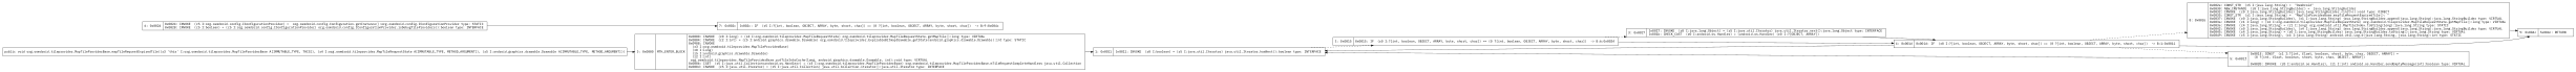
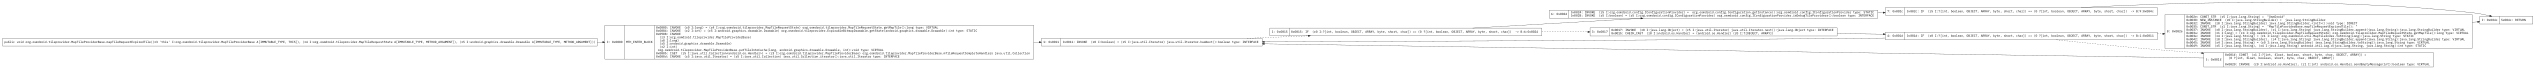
  digraph {
    fontname="IBM Plex Mono"
    rankdir=LR
    node [fontname="IBM Plex Mono" shape=record]
    edge [fontname="IBM Plex Mono"]
    n1 [label="{0\:\ 0x0000|MTH_ENTER_BLOCK\l|0x0000: INVOKE  (r0 I:long) = (r4 I:org.osmdroid.tileprovider.MapTileRequestState) org.osmdroid.tileprovider.MapTileRequestState.getMapTile():long type: VIRTUAL \l0x0004: INVOKE  (r2 I:int) = (r5 I:android.graphics.drawable.Drawable) org.osmdroid.tileprovider.ExpirableBitmapDrawable.getState(android.graphics.drawable.Drawable):int type: STATIC \l0x0908: INVOKE  \l  (r3 I:org.osmdroid.tileprovider.MapTileProviderBase)\l  (r0 I:long)\l  (r5 I:android.graphics.drawable.Drawable)\l  (r2 I:int)\l org.osmdroid.tileprovider.MapTileProviderBase.putTileIntoCache(long, android.graphics.drawable.Drawable, int):void type: VIRTUAL \l0x000b: IGET  (r5 I:java.util.Collection\<android.os.Handler\>) = (r3 I:org.osmdroid.tileprovider.MapTileProviderBase) org.osmdroid.tileprovider.MapTileProviderBase.mTileRequestCompleteHandlers java.util.Collection \l0x000d: INVOKE  (r5 I:java.util.Iterator) = (r5 I:java.util.Collection) java.util.Collection.iterator():java.util.Iterator type: INTERFACE \l}"]
    n2 [label="{1\:\ 0x0011|0x0011: INVOKE  (r0 I:boolean) = (r5 I:java.util.Iterator) java.util.Iterator.hasNext():boolean type: INTERFACE \l}"]
    n3 [label="{2\:\ 0x0015|0x0015: IF  (r0 I:?[int, boolean, OBJECT, ARRAY, byte, short, char]) == (0 ?[int, boolean, OBJECT, ARRAY, byte, short, char])  \-\> B:6:0x0024 \l}"]
    n4 [label="{3\:\ 0x0017|0x0017: INVOKE  (r0 I:java.lang.Object) = (r5 I:java.util.Iterator) java.util.Iterator.next():java.lang.Object type: INTERFACE \l0x001b: CHECK_CAST  (r0 I:android.os.Handler) = (android.os.Handler) (r0 I:?[OBJECT, ARRAY]) \l}"]
    n5 [label="{6\:\ 0x0024|0x0024: INVOKE  (r5 I:org.osmdroid.config.IConfigurationProvider) =  org.osmdroid.config.Configuration.getInstance():org.osmdroid.config.IConfigurationProvider type: STATIC \l0x0028: INVOKE  (r5 I:boolean) = (r5 I:org.osmdroid.config.IConfigurationProvider) org.osmdroid.config.IConfigurationProvider.isDebugTileProviders():boolean type: INTERFACE \l}"]
    n6 [label="{4\:\ 0x001d|0x001d: IF  (r0 I:?[int, boolean, OBJECT, ARRAY, byte, short, char]) == (0 ?[int, boolean, OBJECT, ARRAY, byte, short, char])  \-\> B:1:0x0011 \l}"]
    n7 [label="{7\:\ 0x002c|0x002c: IF  (r5 I:?[int, boolean, OBJECT, ARRAY, byte, short, char]) == (0 ?[int, boolean, OBJECT, ARRAY, byte, short, char])  \-\> B:9:0x004c \l}"]
    n8 [label="{5\:\ 0x001f|0x001f: CONST  (r1 I:?[int, float, boolean, short, byte, char, OBJECT, ARRAY]) = \l  (0 ?[int, float, boolean, short, byte, char, OBJECT, ARRAY])\l \l0x0020: INVOKE  (r0 I:android.os.Handler), (r1 I:int) android.os.Handler.sendEmptyMessage(int):boolean type: VIRTUAL \l}"]
    n9 [label="{8\:\ 0x002e|0x002e: CONST_STR  (r5 I:java.lang.String) =  \"OsmDroid\" \l0x0030: NEW_INSTANCE  (r0 I:java.lang.StringBuilder) =  java.lang.StringBuilder \l0x0032: INVOKE  (r0 I:java.lang.StringBuilder) java.lang.StringBuilder.\<init\>():void type: DIRECT \l0x0035: CONST_STR  (r1 I:java.lang.String) =  \"MapTileProviderBase.mapTileRequestExpiredTile(): \" \l0x0037: INVOKE  (r0 I:java.lang.StringBuilder), (r1 I:java.lang.String) java.lang.StringBuilder.append(java.lang.String):java.lang.StringBuilder type: VIRTUAL \l0x003a: INVOKE  (r1 I:long) = (r4 I:org.osmdroid.tileprovider.MapTileRequestState) org.osmdroid.tileprovider.MapTileRequestState.getMapTile():long type: VIRTUAL \l0x003e: INVOKE  (r4 I:java.lang.String) = (r1 I:long) org.osmdroid.util.MapTileIndex.toString(long):java.lang.String type: STATIC \l0x0042: INVOKE  (r0 I:java.lang.StringBuilder), (r4 I:java.lang.String) java.lang.StringBuilder.append(java.lang.String):java.lang.StringBuilder type: VIRTUAL \l0x0045: INVOKE  (r4 I:java.lang.String) = (r0 I:java.lang.StringBuilder) java.lang.StringBuilder.toString():java.lang.String type: VIRTUAL \l0x0049: INVOKE  (r5 I:java.lang.String), (r4 I:java.lang.String) android.util.Log.d(java.lang.String, java.lang.String):int type: STATIC \l}"]
    n10 [label="{9\:\ 0x004c|5x004c: RETURN   \l}"]
    n11 [label="{public void org.osmdroid.tileprovider.MapTileProviderBase.mapTileRequestExpiredTile((r3 'this' I:org.osmdroid.tileprovider.MapTileProviderBase A[IMMUTABLE_TYPE, THIS]), (r4 I:org.osmdroid.tileprovider.MapTileRequestState A[IMMUTABLE_TYPE, METHOD_ARGUMENT]), (r5 I:android.graphics.drawable.Drawable A[IMMUTABLE_TYPE, METHOD_ARGUMENT])) }"]
    n1 -> n2
    n2 -> n3 [style=dashed]
    n3 -> n4 [style=dashed]
-   n3 -> n6
+   n3 -> n5
    n4 -> n6
    n5 -> n7
    n6 -> n2
    n6 -> n8 [style=dashed]
    n6 -> n9 [style=dashed]
-   n6 -> n10
+   n7 -> n10
    n8 -> n2
    n9 -> n10
    n11 -> n1
  }
